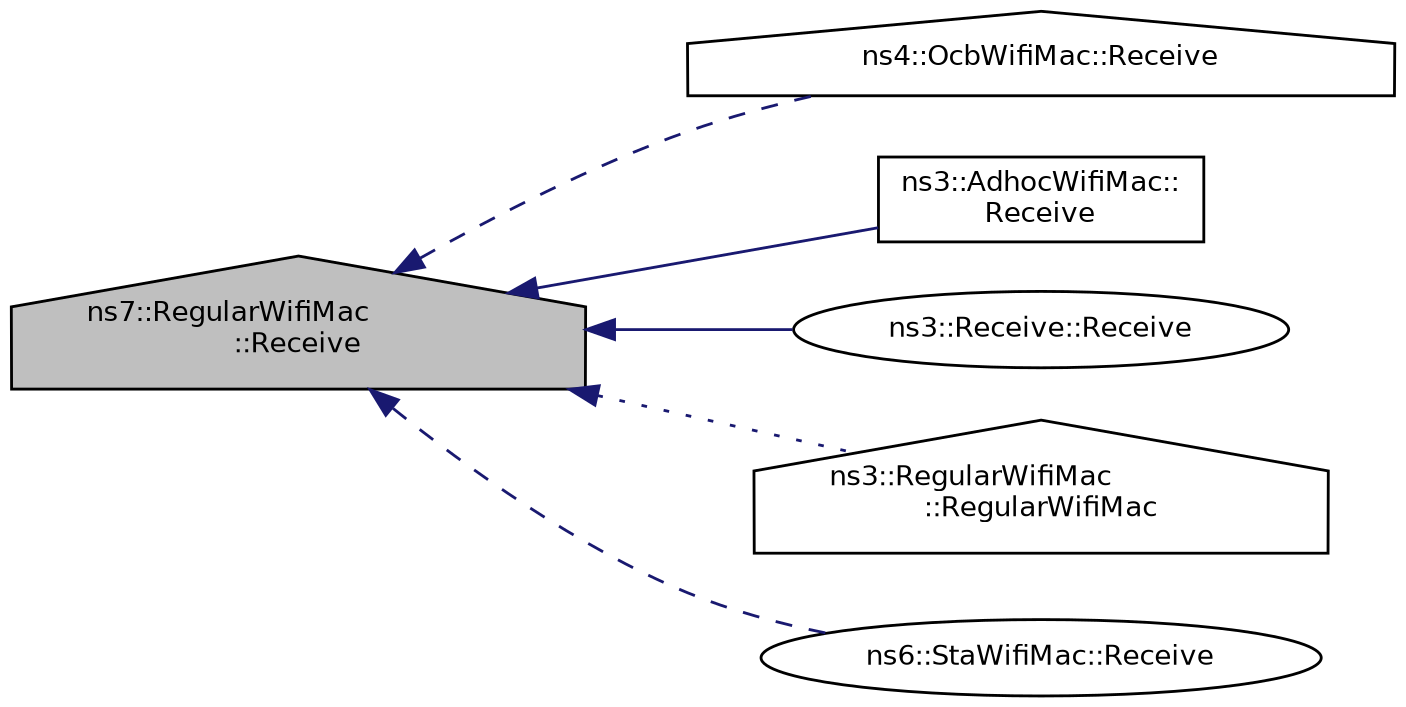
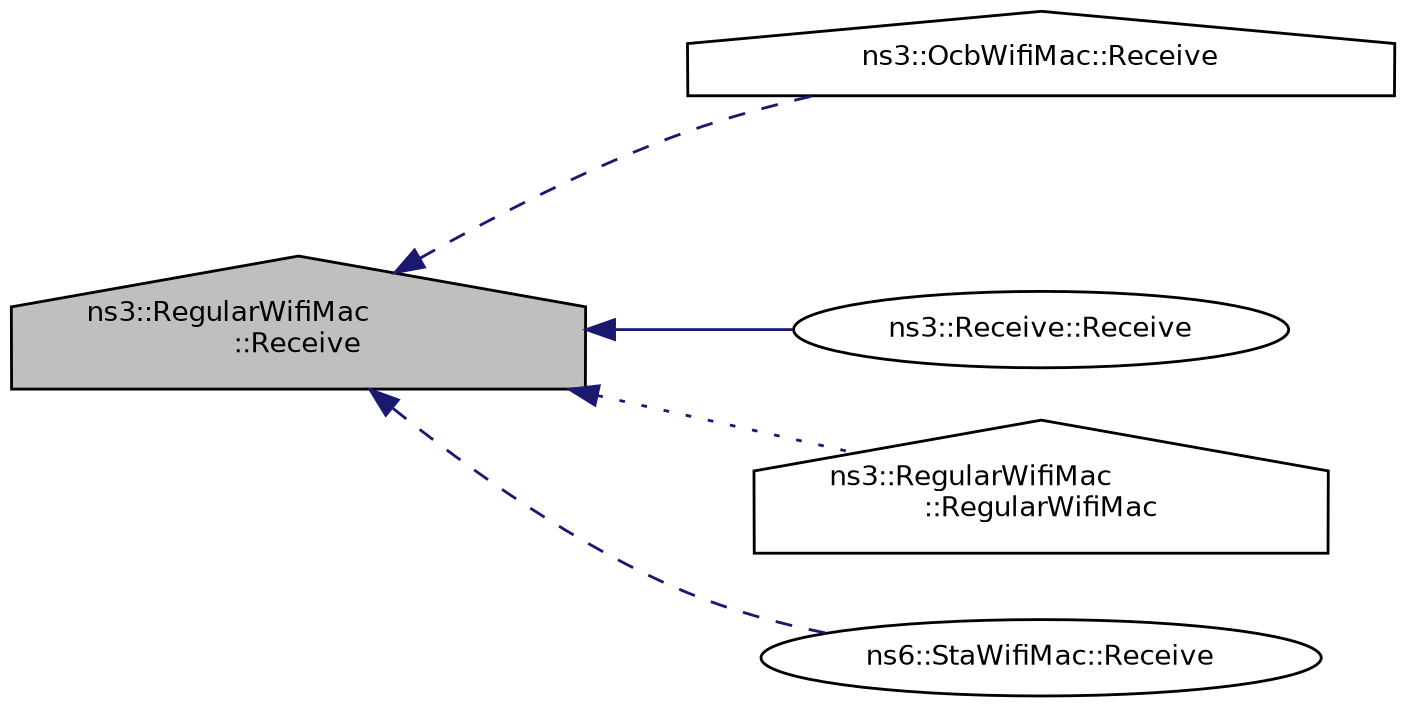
  digraph {
    rankdir=LR
    node [color=black fillcolor=white fontname=Helvetica fontsize=10 shape=house style=filled]
    edge [color=midnightblue dir=back fontname=Helvetica fontsize=10 labelfontname=Helvetica labelfontsize=10 style=dashed]
-   n1 [fillcolor=grey75 fontcolor=black height=0.2 label="ns7::RegularWifiMac\l::Receive" width=0.4]
-   n2 [height=0.2 label="ns4::OcbWifiMac::Receive" width=0.4]
-   n3 [height=0.2 label="ns3::AdhocWifiMac::\lReceive" shape=box width=0.4]
+   n1 [fillcolor=grey75 fontcolor=black height=0.2 label="ns3::RegularWifiMac\l::Receive" width=0.4]
+   n2 [height=0.2 label="ns3::OcbWifiMac::Receive" width=0.4]
    n4 [height=0.2 label="ns3::Receive::Receive" shape=ellipse width=0.4]
    n5 [height=0.2 label="ns3::RegularWifiMac\l::RegularWifiMac" width=0.4]
    n6 [height=0.2 label="ns6::StaWifiMac::Receive" shape=ellipse width=0.4]
    n1 -> n2
-   n1 -> n3 [style=solid]
    n1 -> n4 [style=solid]
    n1 -> n5 [style=dotted]
    n1 -> n6
  }
